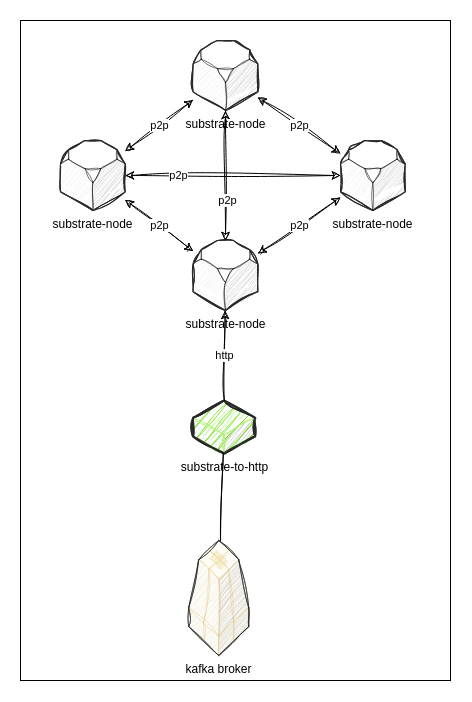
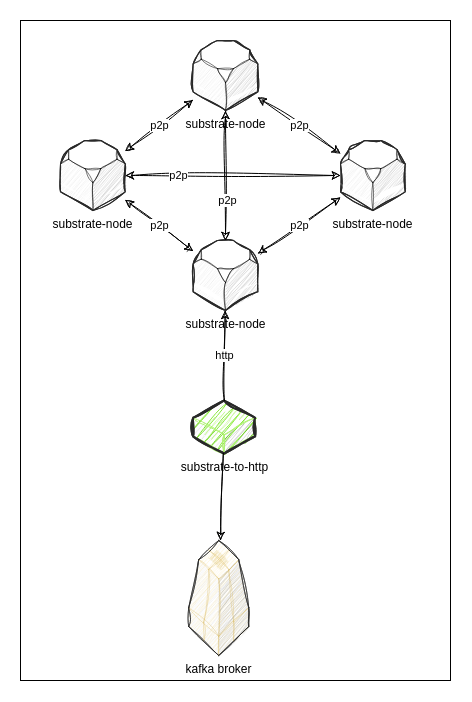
  <mxCell id="0" />
  <mxCell id="1" parent="0" />
  <mxCell id="2" value="" style="rounded=0;whiteSpace=wrap;html=1;" vertex="1" parent="1"><mxGeometry x="20" y="20" width="430" height="660" as="geometry" /></mxCell>
  <mxCell id="3" value="substrate-node" style="verticalLabelPosition=bottom;html=1;verticalAlign=top;strokeWidth=1;align=center;outlineConnect=0;dashed=0;outlineConnect=0;shape=mxgraph.aws3d.rds;aspect=fixed;sketch=1;curveFitting=1;jiggle=2;" vertex="1" parent="1"><mxGeometry x="60" y="140" width="64.73" height="70" as="geometry" /></mxCell>
  <mxCell id="4" value="substrate-node" style="verticalLabelPosition=bottom;html=1;verticalAlign=top;strokeWidth=1;align=center;outlineConnect=0;dashed=0;outlineConnect=0;shape=mxgraph.aws3d.rds;aspect=fixed;sketch=1;curveFitting=1;jiggle=2;" vertex="1" parent="1"><mxGeometry x="192.64" y="240" width="64.73" height="70" as="geometry" /></mxCell>
  <mxCell id="5" value="substrate-node" style="verticalLabelPosition=bottom;html=1;verticalAlign=top;strokeWidth=1;align=center;outlineConnect=0;dashed=0;outlineConnect=0;shape=mxgraph.aws3d.rds;aspect=fixed;sketch=1;curveFitting=1;jiggle=2;" vertex="1" parent="1"><mxGeometry x="192.63" y="40" width="64.73" height="70" as="geometry" /></mxCell>
  <mxCell id="6" value="substrate-node" style="verticalLabelPosition=bottom;html=1;verticalAlign=top;strokeWidth=1;align=center;outlineConnect=0;dashed=0;outlineConnect=0;shape=mxgraph.aws3d.rds;aspect=fixed;sketch=1;curveFitting=1;jiggle=2;" vertex="1" parent="1"><mxGeometry x="340" y="140" width="64.73" height="70" as="geometry" /></mxCell>
  <mxCell id="7" value="p2p" style="endArrow=classic;startArrow=classic;html=1;rounded=0;sketch=1;curveFitting=1;jiggle=2;" edge="1" parent="1" source="3" target="4"><mxGeometry width="50" height="50" relative="1" as="geometry"><mxPoint x="180" y="390" as="sourcePoint" /><mxPoint x="230" y="340" as="targetPoint" /></mxGeometry></mxCell>
  <mxCell id="8" value="" style="endArrow=classic;startArrow=classic;html=1;rounded=0;sketch=1;curveFitting=1;jiggle=2;" edge="1" parent="1" source="5" target="4"><mxGeometry width="50" height="50" relative="1" as="geometry"><mxPoint x="135" y="209" as="sourcePoint" /><mxPoint x="203" y="261" as="targetPoint" /></mxGeometry></mxCell>
  <mxCell id="9" value="p2p" style="edgeLabel;html=1;align=center;verticalAlign=middle;resizable=0;points=[];" connectable="0" vertex="1" parent="8"><mxGeometry x="0.385" y="1" relative="1" as="geometry"><mxPoint as="offset" /></mxGeometry></mxCell>
  <mxCell id="10" value="p2p" style="endArrow=classic;startArrow=classic;html=1;rounded=0;sketch=1;curveFitting=1;jiggle=2;" edge="1" parent="1" source="5" target="6"><mxGeometry width="50" height="50" relative="1" as="geometry"><mxPoint x="235" y="120" as="sourcePoint" /><mxPoint x="235" y="250" as="targetPoint" /></mxGeometry></mxCell>
  <mxCell id="11" value="p2p" style="endArrow=classic;startArrow=classic;html=1;rounded=0;sketch=1;curveFitting=1;jiggle=2;" edge="1" parent="1" source="4" target="6"><mxGeometry width="50" height="50" relative="1" as="geometry"><mxPoint x="267" y="107" as="sourcePoint" /><mxPoint x="350" y="163" as="targetPoint" /></mxGeometry></mxCell>
  <mxCell id="12" value="p2p" style="endArrow=classic;startArrow=classic;html=1;rounded=0;sketch=1;curveFitting=1;jiggle=2;" edge="1" parent="1" source="3" target="5"><mxGeometry width="50" height="50" relative="1" as="geometry"><mxPoint x="267" y="263" as="sourcePoint" /><mxPoint x="350" y="207" as="targetPoint" /></mxGeometry></mxCell>
  <mxCell id="13" value="" style="endArrow=classic;startArrow=classic;html=1;rounded=0;sketch=1;curveFitting=1;jiggle=2;" edge="1" parent="1" source="3" target="6"><mxGeometry width="50" height="50" relative="1" as="geometry"><mxPoint x="135" y="161" as="sourcePoint" /><mxPoint x="203" y="109" as="targetPoint" /></mxGeometry></mxCell>
  <mxCell id="14" value="p2p" style="edgeLabel;html=1;align=center;verticalAlign=middle;resizable=0;points=[];" connectable="0" vertex="1" parent="13"><mxGeometry x="-0.505" y="1" relative="1" as="geometry"><mxPoint as="offset" /></mxGeometry></mxCell>
  <mxCell id="15" value="substrate-to-http" style="verticalLabelPosition=bottom;html=1;verticalAlign=top;strokeWidth=1;align=center;outlineConnect=0;dashed=0;outlineConnect=0;shape=mxgraph.aws3d.application2;fillColor=#86E83A;strokeColor=#B0F373;aspect=fixed;sketch=1;curveFitting=1;jiggle=2;" vertex="1" parent="1"><mxGeometry x="192.63" y="400" width="62" height="53" as="geometry" /></mxCell>
  <mxCell id="16" value="http" style="endArrow=classic;html=1;rounded=0;sketch=1;curveFitting=1;jiggle=2;" edge="1" parent="1" source="15" target="4"><mxGeometry width="50" height="50" relative="1" as="geometry"><mxPoint x="180" y="470" as="sourcePoint" /><mxPoint x="230" y="420" as="targetPoint" /><mxPoint as="offset" /></mxGeometry></mxCell>
  <mxCell id="17" value="kafka broker" style="verticalLabelPosition=bottom;html=1;verticalAlign=top;strokeWidth=1;align=center;outlineConnect=0;dashed=0;outlineConnect=0;shape=mxgraph.aws3d.sqs;fillColor=#fff2cc;strokeColor=#d6b656;aspect=fixed;sketch=1;curveFitting=1;jiggle=2;" vertex="1" parent="1"><mxGeometry x="188.22" y="540" width="60" height="115" as="geometry" /></mxCell>
- <mxCell id="18" value="" style="endArrow=none;html=1;rounded=0;sketch=1;curveFitting=1;jiggle=2;" edge="1" parent="1" source="15" target="17"><mxGeometry width="50" height="50" relative="1" as="geometry"><mxPoint x="180" y="470" as="sourcePoint" /><mxPoint x="230" y="420" as="targetPoint" /></mxGeometry></mxCell>
+ <mxCell id="18" value="" style="endArrow=classic;html=1;rounded=0;sketch=1;curveFitting=1;jiggle=2;" edge="1" parent="1" source="15" target="17"><mxGeometry width="50" height="50" relative="1" as="geometry"><mxPoint x="180" y="470" as="sourcePoint" /><mxPoint x="230" y="420" as="targetPoint" /></mxGeometry></mxCell>
